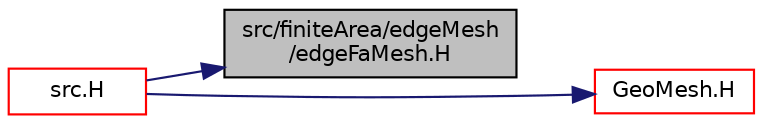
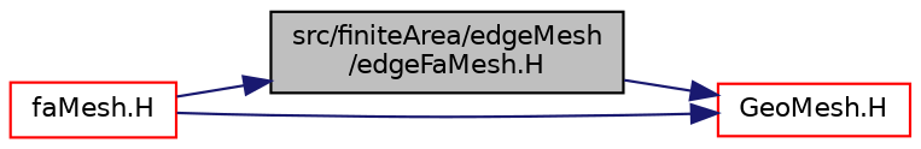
  digraph {
    rankdir=LR
    node [color=red fontname=Helvetica fontsize=10 shape=record]
    edge [color=midnightblue fontname=Helvetica fontsize=10 labelfontname=Helvetica labelfontsize=10 style=solid]
    n1 [color=black fillcolor=grey75 fontcolor=black height=0.2 label="src/finiteArea/edgeMesh\l/edgeFaMesh.H" style=filled width=0.4]
    n2 [height=0.2 label="GeoMesh.H" width=0.4]
-   n3 [height=0.2 label="src.H" width=0.4]
+   n3 [height=0.2 label="faMesh.H" width=0.4]
+   n1 -> n2
    n3 -> n1
    n3 -> n2
  }
